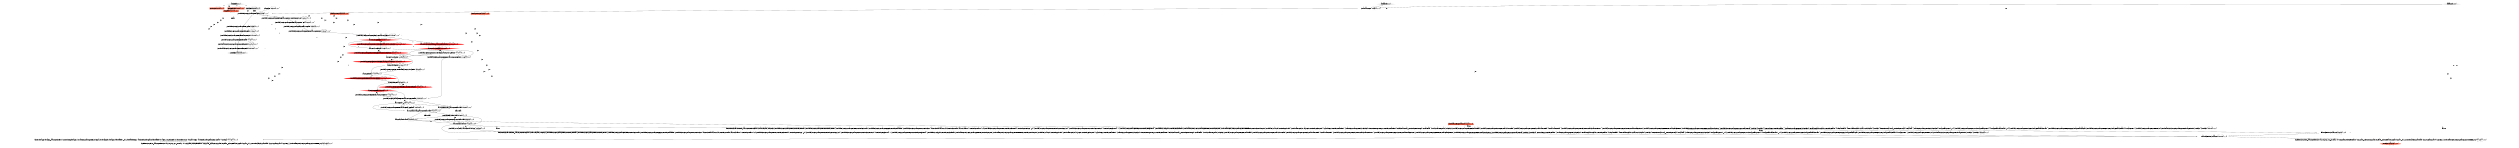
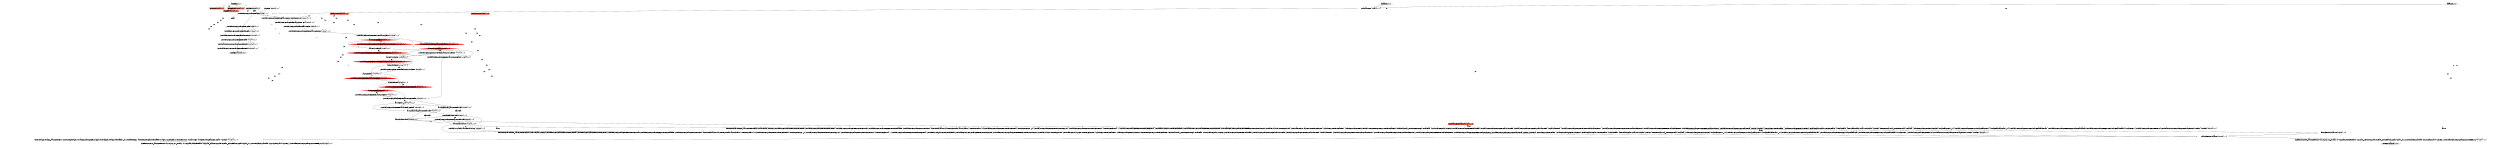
  digraph {
    node [fillcolor=white shape=ellipse style=filled]
    edge [style=bold]
    n1 [label="json.name(dataSource.getId())@@@3@@@['1', '1', '0']"]
    n2 [label="JSONUtils.fieldNE(json,RegistryConstants.ATTR_ID,objectID)@@@4@@@['1', '1', '1']"]
    n3 [label="JSONUtils.fieldNE(json,RegistryConstants.ATTR_TYPE,typeName)@@@5@@@['0', '0', '1']"]
    n4 [label="JSONUtils.field(json,RegistryConstants.ATTR_PROVIDER,dataSource.getDriver().getProviderDescriptor().getId())@@@5@@@['1', '1', '0']"]
    n5 [label="json.beginObject()@@@3@@@['0', '0', '1']"]
    n6 [fillcolor=red label="JSONUtils.field(json,ATTR_NAVIGATOR_HIDE_SCHEMAS,navSettings.isHideSchemas())@@@15@@@['0', '1', '0']"]
    n7 [fillcolor=red label="navSettings.isMergeEntities()@@@16@@@['0', '1', '0']" shape=diamond]
    n8 [label="JSONUtils.field(json,RegistryConstants.ATTR_READ_ONLY,dataSource.isConnectionReadOnly())@@@17@@@['1', '1', '0']"]
    n9 [label="JSONUtils.field(json,ATTR_NAVIGATOR_MERGE_ENTITIES,navSettings.isMergeEntities())@@@16@@@['0', '1', '0']"]
    n10 [label="{Collection<FilterMapping> filterMappings = dataSource.getObjectFilters()if (!CommonUtils.isEmpty(filterMappings)) {json.name(RegistryConstants.TAG_FILTERS)json.beginArray()for (FilterMapping filter : filterMappings){if (filter.defaultFilter != null && !filter.defaultFilter.isEmpty()) {saveObjectFiler(json,filter.typeName,null,filter.defaultFilter)}for (Map.Entry<String,DBSObjectFilter> cf : filter.customFilters.entrySet()){if (!cf.getValue().isEmpty()) {saveObjectFiler(json,filter.typeName,cf.getKey(),cf.getValue())}}}json.endArray()}}@@@108@@@['0', '1', '0']"]
    n11 [label="{SimplePreferenceStore prefStore = dataSource.getPreferenceStore()Map<String,String> props = new TreeMap<>()for (String propName : prefStore.preferenceNames()){String propValue = prefStore.getString(propName)String defValue = prefStore.getDefaultString(propName)if (propValue != null && !CommonUtils.equalObjects(propValue,defValue)) {props.put(propName,propValue)}}if (!props.isEmpty()) {JSONUtils.serializeProperties(json,RegistryConstants.TAG_CUSTOM_PROPERTIES,props)}}@@@126@@@['0', '1', '0']"]
    n12 [label="JSONUtils.fieldNE(json,RegistryConstants.ATTR_NAME,filter.getName())@@@6@@@['0', '0', '1']"]
    n13 [label="JSONUtils.fieldNE(json,RegistryConstants.ATTR_DESCRIPTION,filter.getDescription())@@@7@@@['0', '0', '1']"]
    n14 [label="JSONUtils.field(json,RegistryConstants.ATTR_ENABLED,filter.isEnabled())@@@8@@@['0', '0', '1']"]
    n15 [fillcolor=lightgray label="String objectID@@@2@@@['0', '0', '1']" shape=box]
    n16 [label="dataSource.hasSharedVirtualModel()@@@24@@@['1', '0', '0']" shape=diamond]
    n17 [label="{DBPConnectionConfiguration connectionInfo = dataSource.getConnectionConfiguration()json.name(\"configuration\")json.beginObject()JSONUtils.fieldNE(json,RegistryConstants.ATTR_HOST,connectionInfo.getHostName())JSONUtils.fieldNE(json,RegistryConstants.ATTR_PORT,connectionInfo.getHostPort())JSONUtils.fieldNE(json,RegistryConstants.ATTR_SERVER,connectionInfo.getServerName())JSONUtils.fieldNE(json,RegistryConstants.ATTR_DATABASE,connectionInfo.getDatabaseName())JSONUtils.fieldNE(json,RegistryConstants.ATTR_URL,connectionInfo.getUrl())saveSecuredCredentials(dataSource,null,null,connectionInfo.getUserName(),dataSource.isSavePassword()? connectionInfo.getUserPassword(): null)JSONUtils.fieldNE(json,RegistryConstants.ATTR_HOME,connectionInfo.getClientHomeId())if (connectionInfo.getConnectionType() != null) {JSONUtils.field(json,RegistryConstants.ATTR_TYPE,connectionInfo.getConnectionType().getId())}JSONUtils.fieldNE(json,RegistryConstants.ATTR_COLOR,connectionInfo.getConnectionColor())if (connectionInfo.getKeepAliveInterval() > 0) {JSONUtils.field(json,RegistryConstants.ATTR_KEEP_ALIVE,connectionInfo.getKeepAliveInterval())}JSONUtils.fieldNE(json,\"config-profile\",connectionInfo.getConfigProfileName())JSONUtils.serializeProperties(json,RegistryConstants.TAG_PROPERTIES,connectionInfo.getProperties())JSONUtils.serializeProperties(json,RegistryConstants.TAG_PROVIDER_PROPERTIES,connectionInfo.getProviderProperties())JSONUtils.fieldNE(json,\"auth-model\",connectionInfo.getAuthModelId())JSONUtils.serializeProperties(json,\"auth-properties\",connectionInfo.getAuthProperties())if (!ArrayUtils.isEmpty(connectionInfo.getDeclaredEvents())) {json.name(RegistryConstants.TAG_EVENTS)json.beginObject()for (DBPConnectionEventType eventType : connectionInfo.getDeclaredEvents()){DBRShellCommand command = connectionInfo.getEvent(eventType)if (!command.isEnabled()) {continue}json.name(eventType.name())json.beginObject()JSONUtils.field(json,RegistryConstants.ATTR_ENABLED,command.isEnabled())JSONUtils.field(json,RegistryConstants.ATTR_SHOW_PANEL,command.isShowProcessPanel())JSONUtils.field(json,RegistryConstants.ATTR_WAIT_PROCESS,command.isWaitProcessFinish())if (command.isWaitProcessFinish()) {JSONUtils.field(json,RegistryConstants.ATTR_WAIT_PROCESS_TIMEOUT,command.getWaitProcessTimeoutMs())}JSONUtils.field(json,RegistryConstants.ATTR_TERMINATE_AT_DISCONNECT,command.isTerminateAtDisconnect())JSONUtils.field(json,RegistryConstants.ATTR_PAUSE_AFTER_EXECUTE,command.getPauseAfterExecute())JSONUtils.fieldNE(json,RegistryConstants.ATTR_WORKING_DIRECTORY,command.getWorkingDirectory())JSONUtils.fieldNE(json,RegistryConstants.ATTR_COMMAND,command.getCommand())json.endObject()}json.endObject()}if (!CommonUtils.isEmpty(connectionInfo.getHandlers())) {json.name(RegistryConstants.TAG_HANDLERS)json.beginObject()for (DBWHandlerConfiguration configuration : connectionInfo.getHandlers()){if (configuration.isEnabled()) {saveNetworkHandlerConfiguration(json,dataSource,null,configuration)}}json.endObject()}{DBPConnectionBootstrap bootstrap = connectionInfo.getBootstrap()if (bootstrap.hasData()) {json.name(RegistryConstants.TAG_BOOTSTRAP)json.beginObject()if (bootstrap.getDefaultAutoCommit() != null) {JSONUtils.field(json,RegistryConstants.ATTR_AUTOCOMMIT,bootstrap.getDefaultAutoCommit())}if (bootstrap.getDefaultTransactionIsolation() != null) {JSONUtils.field(json,RegistryConstants.ATTR_TXN_ISOLATION,bootstrap.getDefaultTransactionIsolation())}JSONUtils.fieldNE(json,RegistryConstants.ATTR_DEFAULT_CATALOG,bootstrap.getDefaultCatalogName())JSONUtils.fieldNE(json,RegistryConstants.ATTR_DEFAULT_SCHEMA,bootstrap.getDefaultSchemaName())if (bootstrap.isIgnoreErrors()) {JSONUtils.field(json,RegistryConstants.ATTR_IGNORE_ERRORS,true)}JSONUtils.serializeStringList(json,RegistryConstants.TAG_QUERY,bootstrap.getInitQueries())json.endObject()}}json.endObject()}@@@27@@@['1', '0', '0']"]
    n18 [label="dataSource.hasSharedVirtualModel()@@@25@@@['1', '1', '0']" shape=diamond]
    n19 [label="serializeModifyPermissions(json,dataSource)@@@106@@@['1', '0', '0']"]
    n20 [label="{DBPConnectionConfiguration connectionInfo = dataSource.getConnectionConfiguration()json.name(\"configuration\")json.beginObject()JSONUtils.fieldNE(json,RegistryConstants.ATTR_HOST,connectionInfo.getHostName())JSONUtils.fieldNE(json,RegistryConstants.ATTR_PORT,connectionInfo.getHostPort())JSONUtils.fieldNE(json,RegistryConstants.ATTR_SERVER,connectionInfo.getServerName())JSONUtils.fieldNE(json,RegistryConstants.ATTR_DATABASE,connectionInfo.getDatabaseName())JSONUtils.fieldNE(json,RegistryConstants.ATTR_URL,connectionInfo.getUrl())saveSecuredCredentials(dataSource,null,null,connectionInfo.getUserName(),dataSource.isSavePassword()? connectionInfo.getUserPassword(): null)JSONUtils.fieldNE(json,RegistryConstants.ATTR_HOME,connectionInfo.getClientHomeId())if (connectionInfo.getConnectionType() != null) {JSONUtils.field(json,RegistryConstants.ATTR_TYPE,connectionInfo.getConnectionType().getId())}JSONUtils.fieldNE(json,RegistryConstants.ATTR_COLOR,connectionInfo.getConnectionColor())if (connectionInfo.getKeepAliveInterval() > 0) {JSONUtils.field(json,RegistryConstants.ATTR_KEEP_ALIVE,connectionInfo.getKeepAliveInterval())}JSONUtils.fieldNE(json,\"config-profile\",connectionInfo.getConfigProfileName())JSONUtils.serializeProperties(json,RegistryConstants.TAG_PROPERTIES,connectionInfo.getProperties())JSONUtils.serializeProperties(json,RegistryConstants.TAG_PROVIDER_PROPERTIES,connectionInfo.getProviderProperties())JSONUtils.fieldNE(json,\"auth-model\",connectionInfo.getAuthModelId())JSONUtils.serializeProperties(json,\"auth-properties\",connectionInfo.getAuthProperties())if (!ArrayUtils.isEmpty(connectionInfo.getDeclaredEvents())) {json.name(RegistryConstants.TAG_EVENTS)json.beginObject()for (DBPConnectionEventType eventType : connectionInfo.getDeclaredEvents()){DBRShellCommand command = connectionInfo.getEvent(eventType)if (!command.isEnabled()) {continue}json.name(eventType.name())json.beginObject()JSONUtils.field(json,RegistryConstants.ATTR_ENABLED,command.isEnabled())JSONUtils.field(json,RegistryConstants.ATTR_SHOW_PANEL,command.isShowProcessPanel())JSONUtils.field(json,RegistryConstants.ATTR_WAIT_PROCESS,command.isWaitProcessFinish())if (command.isWaitProcessFinish()) {JSONUtils.field(json,RegistryConstants.ATTR_WAIT_PROCESS_TIMEOUT,command.getWaitProcessTimeoutMs())}JSONUtils.field(json,RegistryConstants.ATTR_TERMINATE_AT_DISCONNECT,command.isTerminateAtDisconnect())JSONUtils.field(json,RegistryConstants.ATTR_PAUSE_AFTER_EXECUTE,command.getPauseAfterExecute())JSONUtils.fieldNE(json,RegistryConstants.ATTR_WORKING_DIRECTORY,command.getWorkingDirectory())JSONUtils.fieldNE(json,RegistryConstants.ATTR_COMMAND,command.getCommand())json.endObject()}json.endObject()}if (!CommonUtils.isEmpty(connectionInfo.getHandlers())) {json.name(RegistryConstants.TAG_HANDLERS)json.beginObject()for (DBWHandlerConfiguration configuration : connectionInfo.getHandlers()){if (configuration.isEnabled()) {saveNetworkHandlerConfiguration(json,dataSource,null,configuration)}}json.endObject()}{DBPConnectionBootstrap bootstrap = connectionInfo.getBootstrap()if (bootstrap.hasData()) {json.name(RegistryConstants.TAG_BOOTSTRAP)json.beginObject()if (bootstrap.getDefaultAutoCommit() != null) {JSONUtils.field(json,RegistryConstants.ATTR_AUTOCOMMIT,bootstrap.getDefaultAutoCommit())}if (bootstrap.getDefaultTransactionIsolation() != null) {JSONUtils.field(json,RegistryConstants.ATTR_TXN_ISOLATION,bootstrap.getDefaultTransactionIsolation())}JSONUtils.fieldNE(json,RegistryConstants.ATTR_DEFAULT_CATALOG,bootstrap.getDefaultCatalogName())JSONUtils.fieldNE(json,RegistryConstants.ATTR_DEFAULT_SCHEMA,bootstrap.getDefaultSchemaName())if (bootstrap.isIgnoreErrors()) {JSONUtils.field(json,RegistryConstants.ATTR_IGNORE_ERRORS,true)}JSONUtils.serializeStringList(json,RegistryConstants.TAG_QUERY,bootstrap.getInitQueries())json.endObject()}}json.endObject()}@@@28@@@['0', '1', '0']"]
    n21 [label="JSONUtils.field(json,\"virtual-model-id\",dataSource.getVirtualModel().getId())@@@26@@@['0', '1', '0']"]
    n22 [label="JSONUtils.field(json,RegistryConstants.ATTR_DRIVER,dataSource.getDriver().getId())@@@6@@@['1', '1', '0']"]
    n23 [label="JSONUtils.field(json,RegistryConstants.ATTR_NAME,dataSource.getName())@@@7@@@['1', '1', '0']"]
    n24 [label="dataSource.isShowUtilityObjects()@@@13@@@['1', '0', '0']" shape=diamond]
    n25 [label="JSONUtils.field(json,RegistryConstants.ATTR_READ_ONLY,dataSource.isConnectionReadOnly())@@@16@@@['1', '0', '0']"]
    n26 [fillcolor=red label="JSONUtils.field(json,RegistryConstants.ATTR_SHOW_UTIL_OBJECTS,dataSource.isShowUtilityObjects())@@@14@@@['1', '0', '0']"]
    n27 [fillcolor=red label="JSONUtils.field(json,ATTR_NAVIGATOR_HIDE_FOLDERS,navSettings.isHideFolders())@@@14@@@['0', '1', '0']"]
    n28 [label="navSettings.isHideFolders()@@@14@@@['0', '1', '0']" shape=diamond]
    n29 [label="navSettings.isHideSchemas()@@@15@@@['0', '1', '0']" shape=diamond]
    n30 [label="dataSource.getFolder() != null@@@18@@@['1', '1', '0']" shape=diamond]
    n31 [label="final String lockPasswordHash = dataSource.getLockPasswordHash()@@@20@@@['1', '0', '0']"]
    n32 [label="navSettings.isShowOnlyEntities()@@@13@@@['0', '1', '0']" shape=diamond]
    n33 [label="JSONUtils.field(json,ATTR_NAVIGATOR_SHOW_ONLY_ENTITIES,navSettings.isShowOnlyEntities())@@@13@@@['0', '1', '0']"]
    n34 [label="JSONUtils.fieldNE(json,RegistryConstants.TAG_DESCRIPTION,dataSource.getDescription())@@@8@@@['1', '1', '0']"]
    n35 [fillcolor=red label="JSONUtils.field(json,ATTR_NAVIGATOR_SHOW_UTIL_OBJECTS,navSettings.isShowUtilityObjects())@@@12@@@['0', '1', '0']"]
    n36 [fillcolor=red label="DataSourceNavigatorSettings navSettings = dataSource.getNavigatorSettings()@@@10@@@['0', '1', '0']"]
    n37 [fillcolor=red label="navSettings.isShowSystemObjects()@@@11@@@['0', '1', '0']" shape=diamond]
    n38 [label="JSONUtils.field(json,ATTR_NAVIGATOR_SHOW_SYSTEM_OBJECTS,navSettings.isShowSystemObjects())@@@11@@@['0', '1', '0']"]
    n39 [label="navSettings.isShowUtilityObjects()@@@12@@@['0', '1', '0']" shape=diamond]
    n40 [label="final String lockPasswordHash = dataSource.getLockPasswordHash()@@@21@@@['1', '1', '0']"]
    n41 [label="JSONUtils.field(json,RegistryConstants.ATTR_LOCK_PASSWORD,lockPasswordHash)@@@23@@@['0', '1', '0']"]
    n42 [label="!CommonUtils.isEmpty(lockPasswordHash)@@@22@@@['1', '1', '0']" shape=diamond]
    n43 [fillcolor=tomato label="JsonWriter json@@@2@@@['0', '0', '1']" shape=box]
    n44 [label="JSONUtils.serializeStringList(json,RegistryConstants.TAG_EXCLUDE,filter.getExclude())@@@10@@@['0', '0', '1']"]
    n45 [label="JSONUtils.serializeStringList(json,RegistryConstants.TAG_INCLUDE,filter.getInclude())@@@9@@@['0', '0', '1']"]
    n46 [fillcolor=lightgray label="json.endObject()@@@11@@@['0', '0', '1']"]
    n47 [label="serializeModifyPermissions(json,dataSource)@@@107@@@['1', '1', '0']"]
    n48 [label="JSONUtils.field(json,RegistryConstants.ATTR_SAVE_PASSWORD,dataSource.isSavePassword())@@@9@@@['1', '1', '0']"]
    n49 [fillcolor=red label="dataSource.isShowSystemObjects()@@@10@@@['1', '0', '0']" shape=diamond]
    n50 [fillcolor=red label="JSONUtils.field(json,RegistryConstants.ATTR_SHOW_SYSTEM_OBJECTS,dataSource.isShowSystemObjects())@@@11@@@['1', '0', '0']"]
    n51 [label="JSONUtils.field(json,RegistryConstants.ATTR_FOLDER,dataSource.getFolder().getFolderPath())@@@19@@@['0', '1', '0']"]
    n52 [fillcolor=tomato label="DBSObjectFilter filter@@@2@@@['0', '0', '1']" shape=box]
    n53 [label="{SimplePreferenceStore prefStore = dataSource.getPreferenceStore()Map<String,String> props = new TreeMap<>()for (String propName : prefStore.preferenceNames()){String propValue = prefStore.getString(propName)String defValue = prefStore.getDefaultString(propName)if (propValue != null && !CommonUtils.equalObjects(propValue,defValue)) {props.put(propName,propValue)}}if (!props.isEmpty()) {JSONUtils.serializeProperties(json,RegistryConstants.TAG_CUSTOM_PROPERTIES,props)}}@@@125@@@['1', '0', '0']"]
    n54 [fillcolor=lightgray label="saveDataSource['0', '1', '0']" shape=diamond]
    n55 [fillcolor=tomato label="@NotNull JsonWriter json@@@2@@@['0', '1', '0']" shape=box]
    n56 [fillcolor=tomato label="@NotNull DataSourceDescriptor dataSource@@@2@@@['1', '1', '0']" shape=box]
    n57 [fillcolor=tomato label="@NotNull JsonWriter json@@@2@@@['1', '0', '0']" shape=box]
-   n58 [fillcolor=tomato label="json.endObject()@@@139@@@['1', '0', '0']"]
+   n58 [fillcolor=lightgray label="json.endObject()@@@139@@@['1', '0', '0']"]
    n59 [fillcolor=lightgray label="saveObjectFiler['0', '0', '1']" shape=diamond]
    n60 [fillcolor=tomato label="String typeName@@@2@@@['0', '0', '1']" shape=box]
    n61 [fillcolor=lightgray label="saveDataSource['1', '0', '0']" shape=diamond]
    n1 -> n2
    n2 -> n3
    n2 -> n4
    n3 -> n12
    n4 -> n2 [label=0 style=dashed]
    n4 -> n22
    n5 -> n2
    n6 -> n7
    n7 -> n8
    n7 -> n9
    n7 -> n9 [label=true style=dotted]
    n8 -> n30 [label=true style=dotted]
    n8 -> n30
    n8 -> n31
    n9 -> n8
    n10 -> n11
    n12 -> n13
    n13 -> n14
    n14 -> n45
    n15 -> n2 [label=objectID style=solid]
    n16 -> n17
    n16 -> n18
    n16 -> n18 [label=true style=dotted]
    n17 -> n19
    n18 -> n17
    n18 -> n20
    n18 -> n21 [label=true style=dotted]
    n18 -> n21
    n19 -> n47
    n20 -> n47
    n21 -> n20
    n22 -> n3 [label=0 style=dashed]
    n22 -> n23
    n23 -> n12 [label=0 style=dashed]
    n23 -> n34
    n24 -> n25
    n24 -> n26 [label=true style=dotted]
    n24 -> n26
    n25 -> n8
    n26 -> n25
    n26 -> n27 [label=0 style=dashed]
    n27 -> n29
    n28 -> n27 [label=true style=dotted]
    n28 -> n27
    n28 -> n29
    n29 -> n6 [label=true style=dotted]
    n29 -> n6
    n29 -> n7
    n30 -> n31
    n30 -> n40
    n30 -> n51 [label=true style=dotted]
    n30 -> n51
    n31 -> n40
    n31 -> n42 [label=lockPasswordHash style=solid]
    n32 -> n28
    n32 -> n33
    n32 -> n33 [label=true style=dotted]
    n33 -> n28
    n34 -> n13 [label=0 style=dashed]
    n34 -> n48
    n35 -> n32
    n36 -> n37
    n37 -> n38 [label=true style=dotted]
    n37 -> n38
    n37 -> n39
    n38 -> n39
    n39 -> n32
    n39 -> n35 [label=true style=dotted]
    n39 -> n35
    n40 -> n16
    n40 -> n41 [label=lockPasswordHash style=solid]
    n40 -> n42
    n40 -> n42 [label=true style=dotted]
    n41 -> n18
    n42 -> n16
    n42 -> n18
    n42 -> n41 [label=true style=dotted]
    n42 -> n41
    n43 -> n2 [label=json style=solid]
    n43 -> n3 [label=json style=solid]
    n43 -> n12 [label=json style=solid]
    n43 -> n13 [label=json style=solid]
    n43 -> n14 [label=json style=solid]
    n43 -> n44 [label=json style=solid]
    n43 -> n45 [label=json style=solid]
    n44 -> n46
    n45 -> n44
    n47 -> n10
    n47 -> n53
    n48 -> n14 [label=0 style=dashed]
    n48 -> n36
    n48 -> n49
    n49 -> n24
    n49 -> n36 [label=0 style=dashed]
    n49 -> n50
    n49 -> n50 [label=true style=dotted]
    n50 -> n24
    n50 -> n37 [label=0 style=dashed]
    n50 -> n44 [label=0 style=dashed]
    n51 -> n40
    n53 -> n58
    n54 -> n1
    n54 -> n55 [label=true style=dotted]
    n54 -> n56 [label=true style=dotted]
    n55 -> n4 [label=json style=solid]
    n55 -> n6 [label=json style=solid]
    n55 -> n8 [label=json style=solid]
    n55 -> n9 [label=json style=solid]
    n55 -> n10 [label=json style=solid]
    n55 -> n11 [label=json style=solid]
    n55 -> n20 [label=json style=solid]
    n55 -> n21 [label=json style=solid]
    n55 -> n22 [label=json style=solid]
    n55 -> n23 [label=json style=solid]
    n55 -> n27 [label=json style=solid]
    n55 -> n33 [label=json style=solid]
    n55 -> n34 [label=json style=solid]
    n55 -> n35 [label=json style=solid]
    n55 -> n38 [label=json style=solid]
    n55 -> n41 [label=json style=solid]
    n55 -> n47 [label=json style=solid]
    n55 -> n48 [label=json style=solid]
    n55 -> n51 [label=json style=solid]
    n56 -> n17 [label=dataSource style=solid]
    n56 -> n19 [label=dataSource style=solid]
    n56 -> n20 [label=dataSource style=solid]
    n56 -> n47 [label=dataSource style=solid]
    n57 -> n4 [label=json style=solid]
    n57 -> n17 [label=json style=solid]
    n57 -> n18 [label=json style=dashed]
    n57 -> n19 [label=json style=solid]
    n57 -> n22 [label=json style=solid]
    n57 -> n23 [label=json style=solid]
    n57 -> n25 [label=json style=solid]
    n57 -> n26 [label=json style=solid]
    n57 -> n30 [label=json style=solid]
    n57 -> n34 [label=json style=solid]
    n57 -> n42 [label=json style=solid]
    n57 -> n47 [label=json style=solid]
    n57 -> n48 [label=json style=solid]
    n57 -> n50 [label=json style=solid]
    n57 -> n53 [label=json style=solid]
    n59 -> n5 [style=solid]
    n59 -> n15 [label=true style=dotted]
    n59 -> n43 [label=true style=dotted]
    n59 -> n52 [label=true style=dotted]
    n59 -> n60 [label=json style=dotted]
    n60 -> n3 [label=typeName style=solid]
    n61 -> n1
    n61 -> n56 [label=true style=dotted]
    n61 -> n57 [label=true style=dashed]
  }
